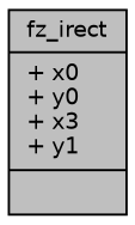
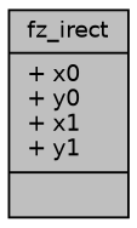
  digraph {
-   n1 [color=black fillcolor=grey75 fontcolor=black fontname=Helvetica fontsize=10 height=0.2 label="{fz_irect\n|+ x0\l+ y0\l+ x3\l+ y1\l|}" shape=record style=filled width=0.4]
+   n1 [color=black fillcolor=grey75 fontcolor=black fontname=Helvetica fontsize=10 height=0.2 label="{fz_irect\n|+ x0\l+ y0\l+ x1\l+ y1\l|}" shape=record style=filled width=0.4]
  }
